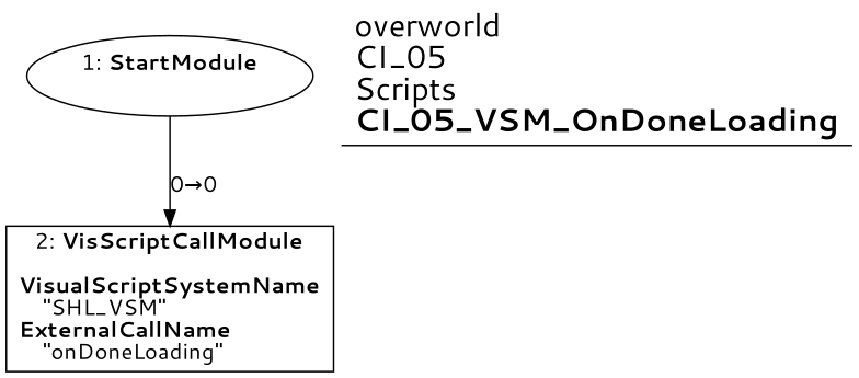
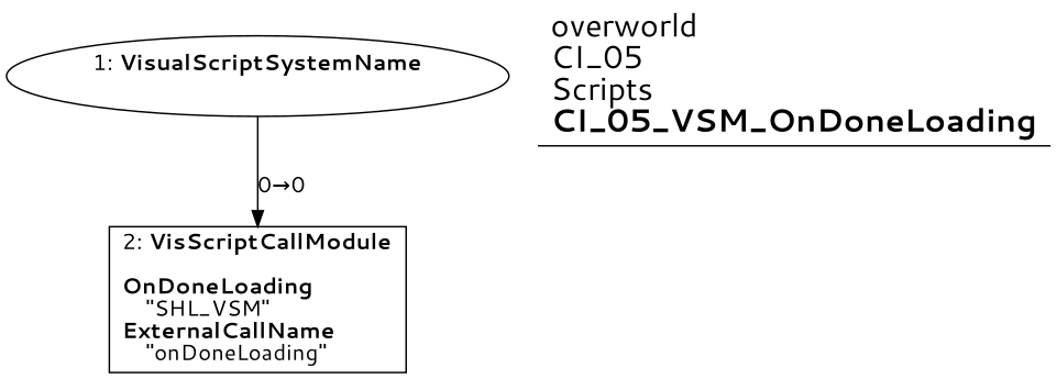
  digraph {
    fontname="Segoe UI"
    splines=spline
    node [fontname="Segoe UI"]
-   n1 [label=<1: <b>StartModule</b><br/><br/>> shape=oval]
-   n2 [label=<2: <b>VisScriptCallModule</b><br/><br/><b>VisualScriptSystemName</b><br align="left"/>    &quot;SHL_VSM&quot;<br align="left"/><b>ExternalCallName</b><br align="left"/>    &quot;onDoneLoading&quot;<br align="left"/>> shape=box]
+   n1 [label=<1: <b>VisualScriptSystemName</b><br/><br/>> shape=oval]
+   n2 [label=<2: <b>VisScriptCallModule</b><br/><br/><b>OnDoneLoading</b><br align="left"/>    &quot;SHL_VSM&quot;<br align="left"/><b>ExternalCallName</b><br align="left"/>    &quot;onDoneLoading&quot;<br align="left"/>> shape=box]
    n3 [label=<<font point-size="20">overworld<br align="left"/>CI_05<br align="left"/>Scripts<br align="left"/><b>CI_05_VSM_OnDoneLoading</b><br align="left"/></font>> shape=underline]
    n1 -> n2 [fontname="Segoe UI" label="0→0"]
  }
